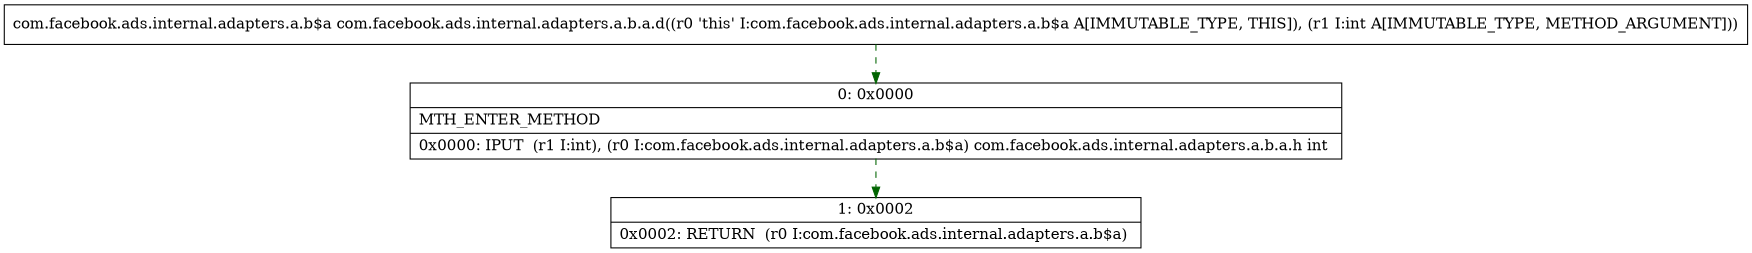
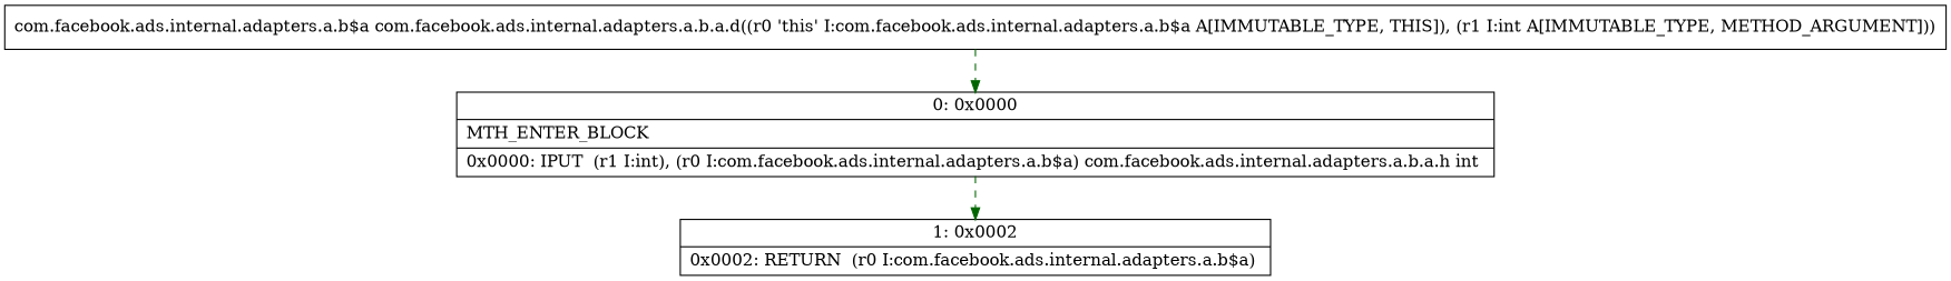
  digraph {
    node [shape=record]
    edge [color=darkgreen style=dashed]
-   n1 [label="{0\:\ 0x0000|MTH_ENTER_METHOD\l|0x0000: IPUT  (r1 I:int), (r0 I:com.facebook.ads.internal.adapters.a.b$a) com.facebook.ads.internal.adapters.a.b.a.h int \l}"]
+   n1 [label="{0\:\ 0x0000|MTH_ENTER_BLOCK\l|0x0000: IPUT  (r1 I:int), (r0 I:com.facebook.ads.internal.adapters.a.b$a) com.facebook.ads.internal.adapters.a.b.a.h int \l}"]
    n2 [label="{1\:\ 0x0002|0x0002: RETURN  (r0 I:com.facebook.ads.internal.adapters.a.b$a) \l}"]
    n3 [label="{com.facebook.ads.internal.adapters.a.b$a com.facebook.ads.internal.adapters.a.b.a.d((r0 'this' I:com.facebook.ads.internal.adapters.a.b$a A[IMMUTABLE_TYPE, THIS]), (r1 I:int A[IMMUTABLE_TYPE, METHOD_ARGUMENT])) }"]
    n1 -> n2
    n3 -> n1
  }
